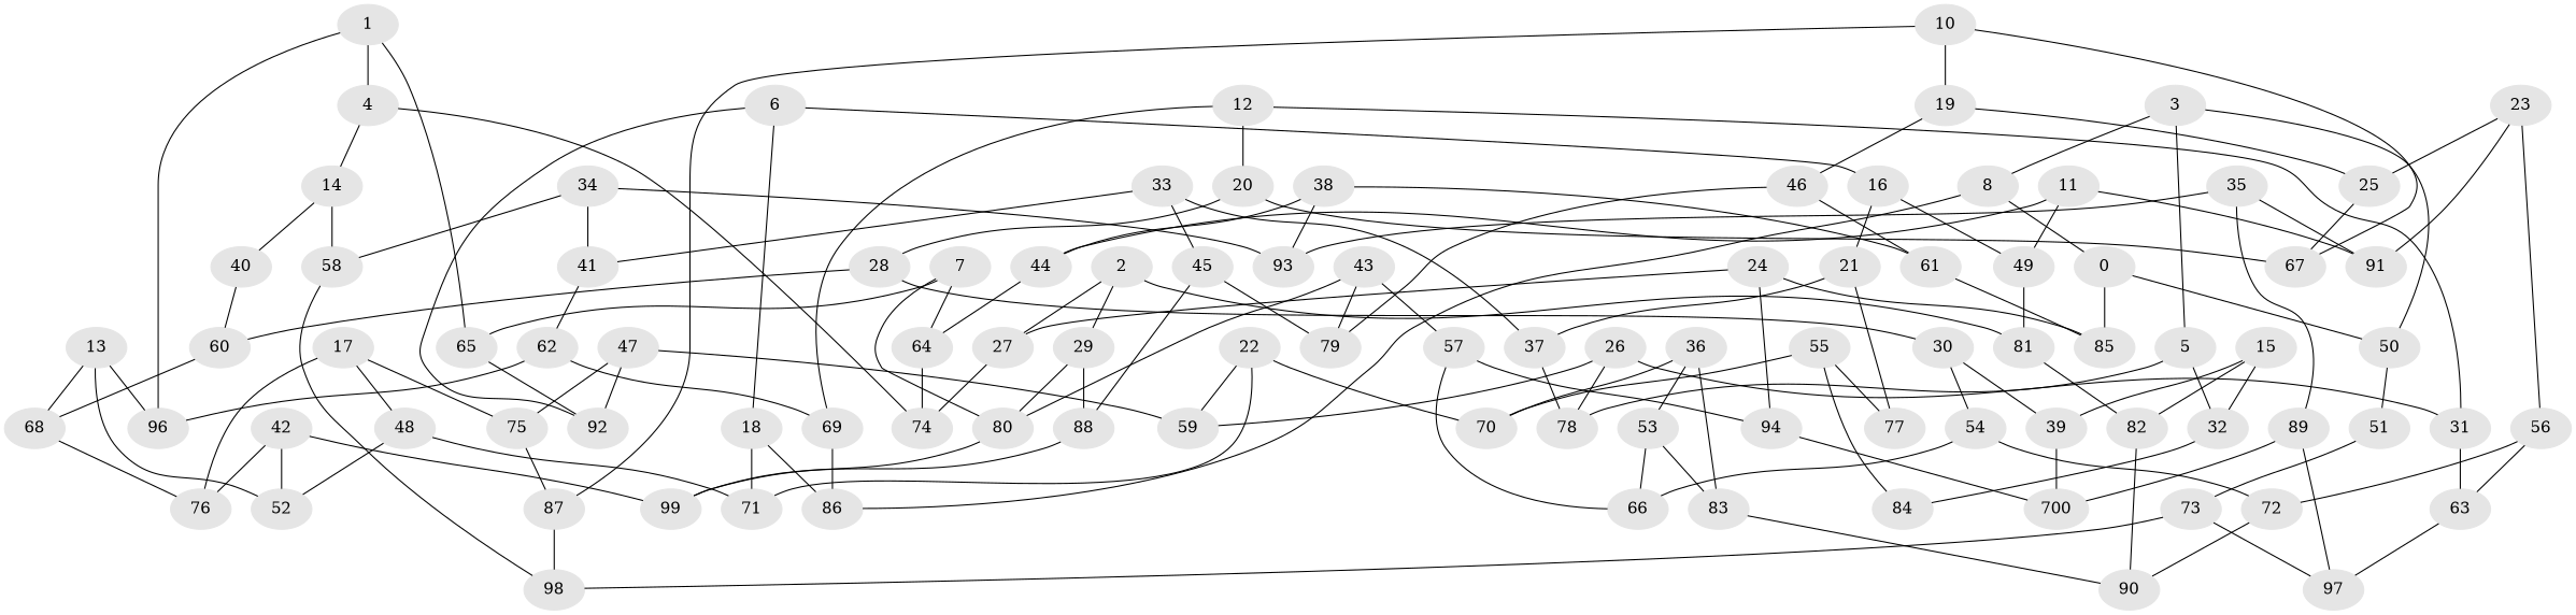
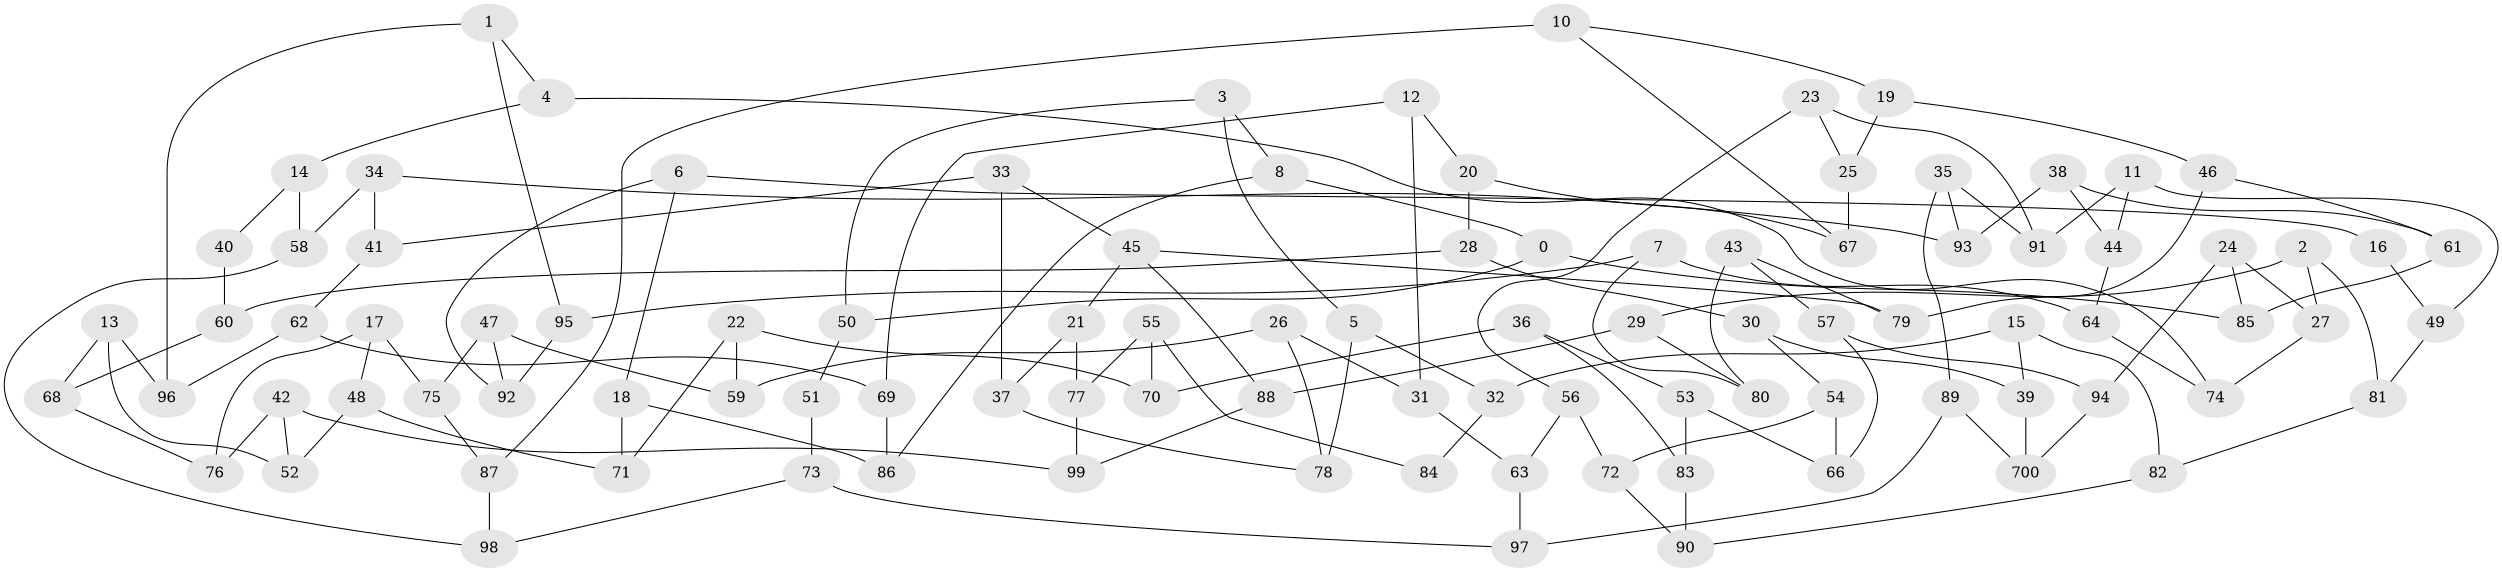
  graph {
    node [color=gray90 style=filled]
    1
    4
-   65
+   65 [label=95]
    96
    14
    74
    92
    2
    27
    29
    81
    80
    88
    82
    3
    5
    8
    50
    32
    78
    n21 [label=0]
    86
    51
    40
    58
    84
    6
    16
    18
    49
    21
    71
    7
    64
    85
    10
    19
    67
    87
    25
    46
    98
    11
    44
    91
    12
    20
    31
    69
    28
    63
    13
    52
    68
    76
    60
    15
    39
    n59 [label=700]
    90
    37
    77
    17
    48
    75
    61
    79
    30
    99
    22
    59
    70
    23
    56
    72
    24
    94
    26
    54
    66
    97
    33
    41
    45
    62
    34
    93
    35
    89
    36
    53
    83
    38
    42
    43
    57
    47
    73
    55
    1 -- 4
    1 -- 65
    1 -- 96
    4 -- 14
    4 -- 74
    65 -- 92
    14 -- 40
    14 -- 58
    2 -- 27
    2 -- 29
    2 -- 81
    27 -- 74
    29 -- 80
    29 -- 88
    81 -- 82
    88 -- 99
    82 -- 90
    3 -- 5
    3 -- 8
    3 -- 50
    5 -- 32
    5 -- 78
    8 -- n21
    8 -- 86
    50 -- 51
    32 -- 84
    n21 -- 50
    n21 -- 85
    51 -- 73
    40 -- 60
    58 -- 98
    6 -- 92
    6 -- 16
    6 -- 18
    16 -- 49
-   16 -- 21
+   45 -- 21
    18 -- 86
    18 -- 71
    49 -- 81
    21 -- 37
    21 -- 77
    7 -- 65
    7 -- 80
    7 -- 64
    64 -- 74
    10 -- 19
    10 -- 67
    10 -- 87
    19 -- 25
    19 -- 46
    87 -- 98
    25 -- 67
    46 -- 61
    46 -- 79
    11 -- 49
    11 -- 44
    11 -- 91
    44 -- 64
    12 -- 20
    12 -- 31
    12 -- 69
    20 -- 67
    20 -- 28
    31 -- 63
    69 -- 86
    28 -- 60
    28 -- 30
    63 -- 97
    13 -- 96
    13 -- 52
    13 -- 68
    68 -- 76
    60 -- 68
    15 -- 82
    15 -- 32
    15 -- 39
    39 -- n59
    37 -- 78
-   80 -- 99
+   77 -- 99
    17 -- 76
    17 -- 48
    17 -- 75
    48 -- 71
    48 -- 52
    75 -- 87
    61 -- 85
    30 -- 39
    30 -- 54
    22 -- 71
    22 -- 59
    22 -- 70
    23 -- 25
    23 -- 91
    23 -- 56
    56 -- 63
    56 -- 72
    72 -- 90
    24 -- 27
    24 -- 85
    24 -- 94
    94 -- n59
    26 -- 78
    26 -- 31
    26 -- 59
    54 -- 72
    54 -- 66
    33 -- 37
    33 -- 41
    33 -- 45
    41 -- 62
    45 -- 88
    45 -- 79
    62 -- 96
    62 -- 69
    34 -- 58
    34 -- 41
    34 -- 93
    35 -- 91
    35 -- 93
    35 -- 89
    89 -- n59
    89 -- 97
    36 -- 70
    36 -- 53
    36 -- 83
    53 -- 66
    53 -- 83
    83 -- 90
    38 -- 44
    38 -- 61
    38 -- 93
    42 -- 52
    42 -- 76
    42 -- 99
    43 -- 80
    43 -- 79
    43 -- 57
    57 -- 94
    57 -- 66
    47 -- 92
    47 -- 75
    47 -- 59
    73 -- 98
    73 -- 97
    55 -- 84
    55 -- 77
    55 -- 70
  }
